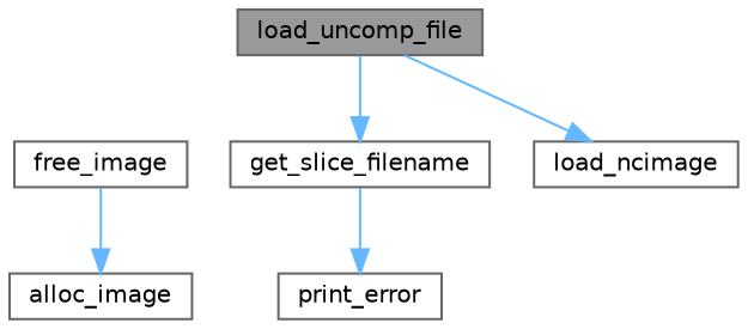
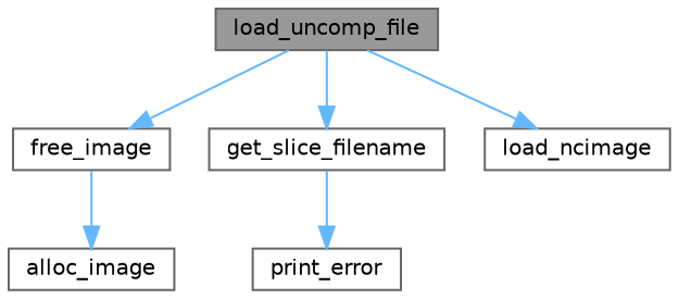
  digraph {
    rankdir=TB
    node [color=grey40 fillcolor=white fontname=Helvetica fontsize=10 shape=box style=filled]
    edge [color=steelblue1 fontname=Helvetica fontsize=10 labelfontname=Helvetica labelfontsize=10 style=solid]
    n1 [color=gray40 fillcolor=grey60 fontcolor=black height=0.2 label=load_uncomp_file width=0.4]
    n2 [height=0.2 label=free_image width=0.4]
    n3 [height=0.2 label=get_slice_filename width=0.4]
    n4 [height=0.2 label=load_ncimage width=0.4]
    n5 [height=0.2 label=alloc_image width=0.4]
    n6 [height=0.2 label=print_error width=0.4]
+   n1 -> n2
    n1 -> n3
    n1 -> n4
    n2 -> n5
    n3 -> n6
  }
